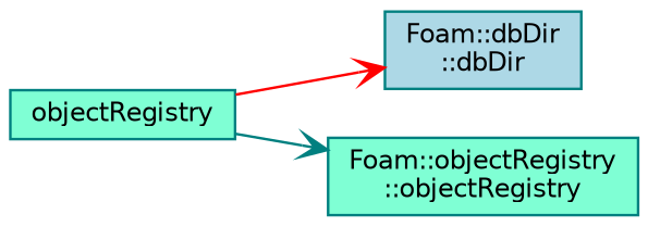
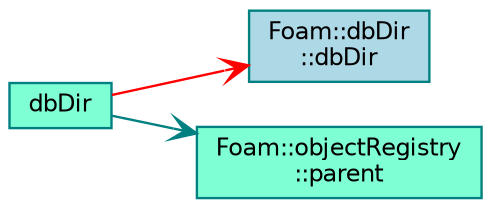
  digraph {
    rankdir=LR
    node [color=teal fillcolor=aquamarine fontname=Helvetica fontsize=10 shape=record style=filled]
    edge [arrowhead=vee fontname=Helvetica fontsize=10 labelfontname=Helvetica labelfontsize=10 style=solid]
-   n1 [fontcolor=black height=0.2 label=objectRegistry width=0.4]
+   n1 [fontcolor=black height=0.2 label=dbDir width=0.4]
    n2 [fillcolor=lightblue height=0.2 label="Foam::dbDir\l::dbDir" width=0.4]
-   n3 [height=0.2 label="Foam::objectRegistry\l::objectRegistry" width=0.4]
+   n3 [height=0.2 label="Foam::objectRegistry\l::parent" width=0.4]
    n1 -> n2 [color=red]
    n1 -> n3 [color=teal]
  }
